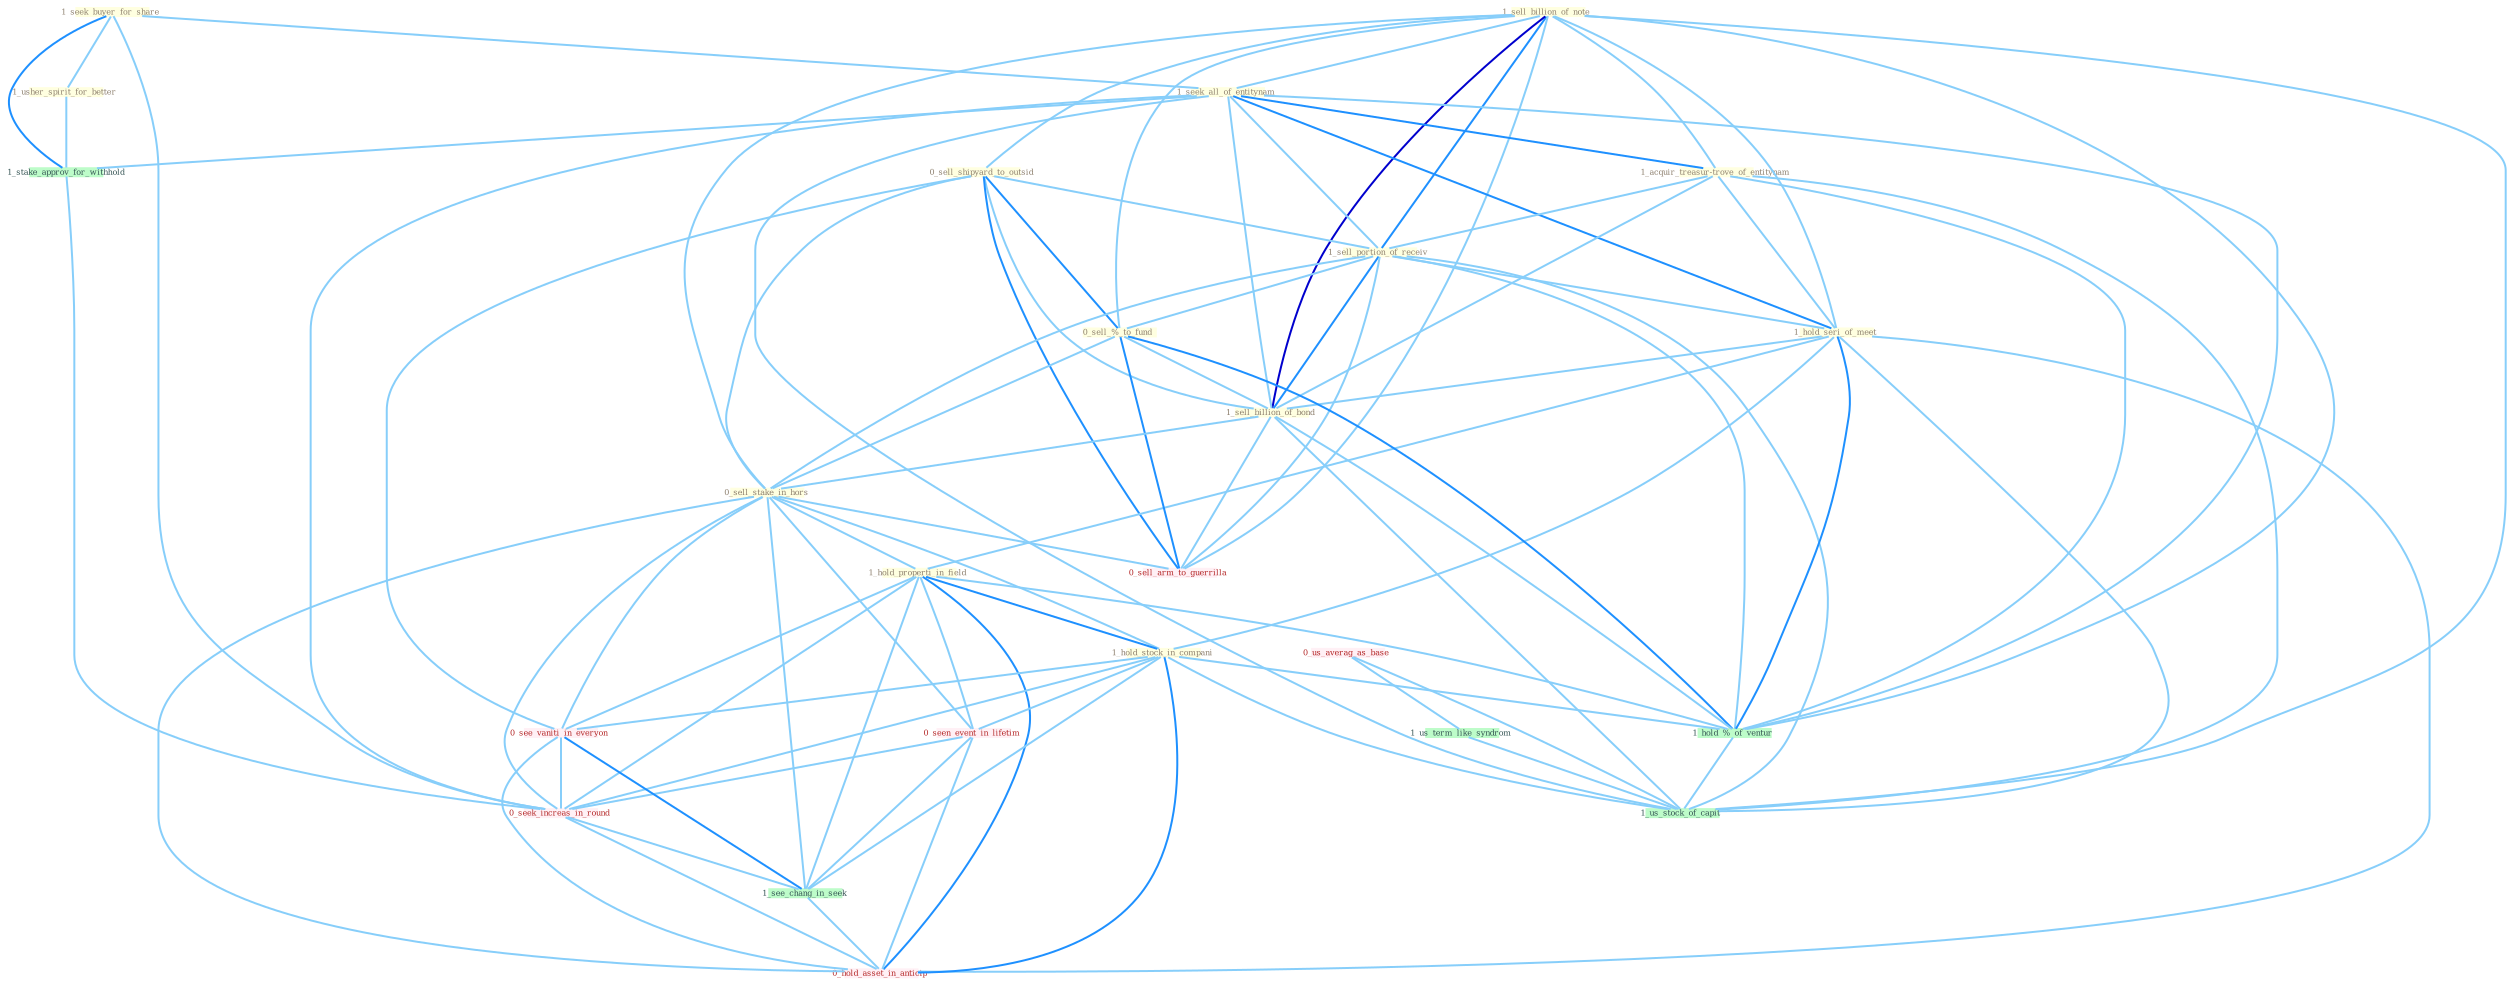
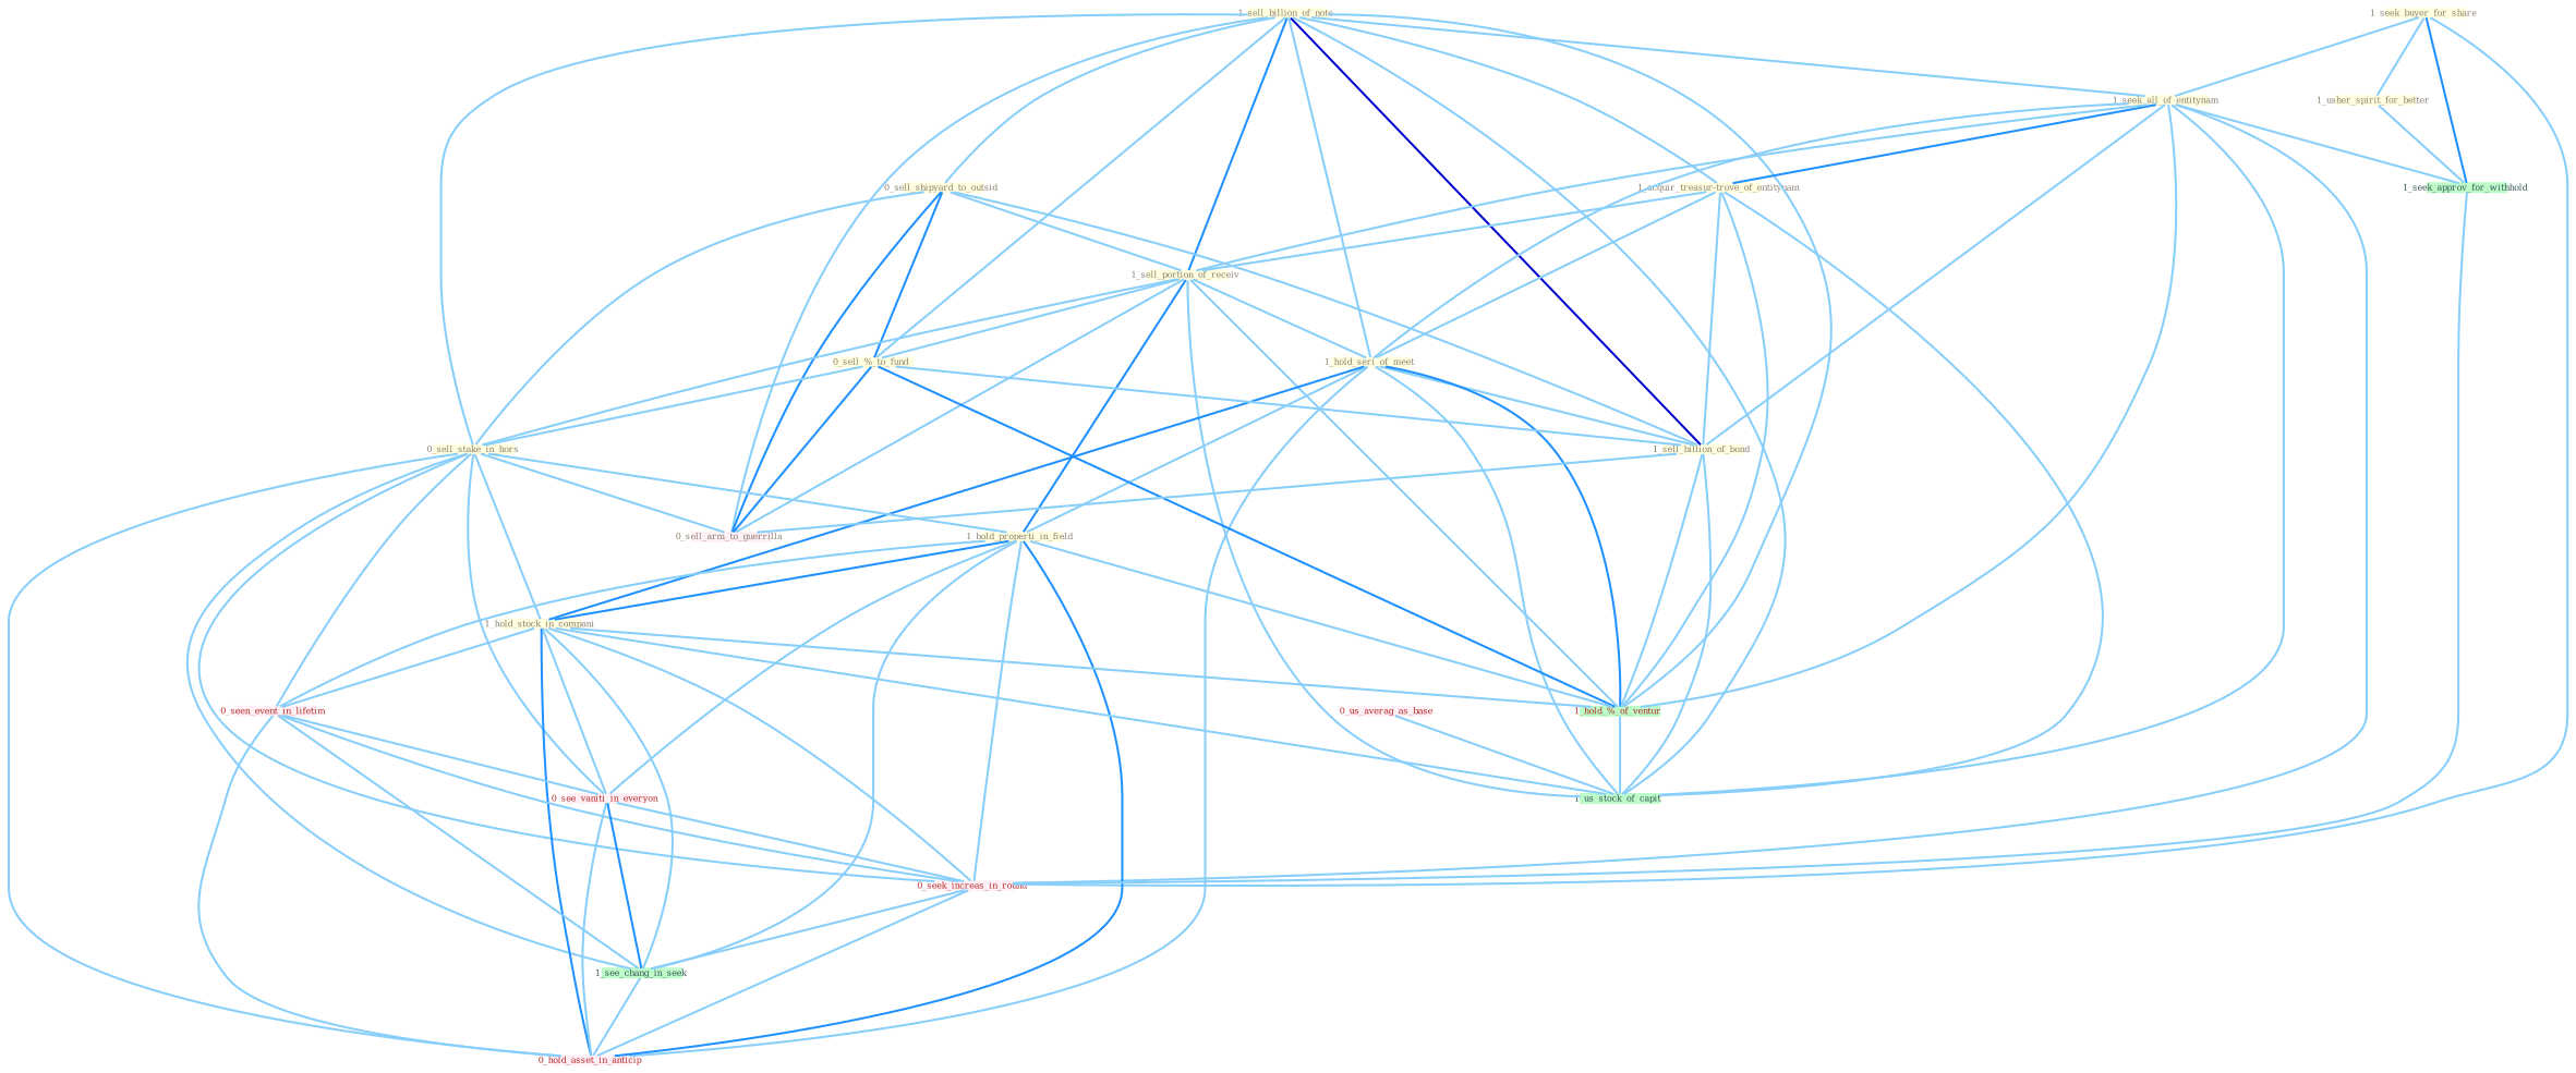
  graph {
    node [color="#ffffe0" fixedsize=true fontcolor="#8b7d6b" fontsize=4 shape=polygon style=filled]
    edge [color="#87cefa" w=1]
    "1_sell_billion_of_note " [height=.06 width=.5]
    "1_seek_buyer_for_share " [height=.06 width=.5]
    "1_seek_all_of_entitynam " [height=.06 width=.5]
    "0_sell_shipyard_to_outsid " [height=.06 width=.5]
    "1_acquir_treasur-trove_of_entitynam " [height=.06 width=.5]
    "1_sell_portion_of_receiv " [height=.06 width=.5]
    "1_hold_seri_of_meet " [height=.06 width=.5]
    "0_sell_%_to_fund " [height=.06 width=.5]
    "1_sell_billion_of_bond " [height=.06 width=.5]
    n10 [height=.06 label="0_sell_stake_in_hors" width=.5]
    "1_hold_properti_in_field " [height=.06 width=.5]
    "1_hold_stock_in_compani " [height=.06 width=.5]
    "1_usher_spirit_for_better " [height=.06 width=.5]
    "0_seen_event_in_lifetim " [color="#fff0f5" fontcolor="#b22222" height=.06 width=.5]
    "0_us_averag_as_base " [color="#fff0f5" fontcolor="#b22222" height=.06 width=.5]
    "0_see_vaniti_in_everyon " [color="#fff0f5" fontcolor="#b22222" height=.06 width=.5]
-   "0_sell_arm_to_guerrilla " [color="#fff0f5" fontcolor="#b22222" height=.06 width=.5]
+   "0_sell_arm_to_guerrilla " [color="#fff0f5" height=.06 width=.5]
    "0_seek_increas_in_round " [color="#fff0f5" fontcolor="#b22222" height=.06 width=.5]
    "0_hold_asset_in_anticip " [color="#fff0f5" fontcolor="#b22222" height=.06 width=.5]
-   "1_hold_%_of_ventur " [color="#BDFCC9" fontcolor="#2f4f4f" height=.06 width=.5]
+   "1_hold_%_of_ventur " [color="#BDFCC9" fontcolor="#b22222" height=.06 width=.5]
    "1_us_stock_of_capit " [color="#BDFCC9" fontcolor="#2f4f4f" height=.06 width=.5]
-   "1_seek_approv_for_withhold " [color="#BDFCC9" fontcolor="#2f4f4f" height=.06 width=.5 label="1_stake_approv_for_withhold"]
+   "1_seek_approv_for_withhold " [color="#BDFCC9" fontcolor="#2f4f4f" height=.06 width=.5]
    n23 [color="#BDFCC9" fontcolor="#2f4f4f" height=.06 label="1_see_chang_in_seek" width=.5]
-   "1_us_term_like_syndrom " [color="#BDFCC9" fontcolor="#2f4f4f" height=.06 width=.5]
    subgraph sub_1 {
      "1_sell_billion_of_note "
      "1_seek_buyer_for_share "
      "1_seek_all_of_entitynam "
      "0_sell_shipyard_to_outsid "
      "1_acquir_treasur-trove_of_entitynam "
      "1_sell_portion_of_receiv "
      "1_hold_seri_of_meet "
      "0_sell_%_to_fund "
      "1_sell_billion_of_bond "
      n10
      "1_hold_properti_in_field "
      "1_hold_stock_in_compani "
      "1_usher_spirit_for_better "
    }
    subgraph sub_2 {
      "0_seen_event_in_lifetim "
      "0_us_averag_as_base "
      "0_see_vaniti_in_everyon "
      "0_sell_arm_to_guerrilla "
      "0_seek_increas_in_round "
      "0_hold_asset_in_anticip "
    }
    "1_sell_billion_of_note " -- "1_seek_all_of_entitynam "
    "1_sell_billion_of_note " -- "0_sell_shipyard_to_outsid "
    "1_sell_billion_of_note " -- "1_acquir_treasur-trove_of_entitynam "
    "1_sell_billion_of_note " -- "1_sell_portion_of_receiv " [color="#1e90ff" w=2]
    "1_sell_billion_of_note " -- "1_hold_seri_of_meet "
    "1_sell_billion_of_note " -- "0_sell_%_to_fund "
    "1_sell_billion_of_note " -- "1_sell_billion_of_bond " [color="#0000cd" w=3]
    "1_sell_billion_of_note " -- n10
    "1_sell_billion_of_note " -- "0_sell_arm_to_guerrilla "
    "1_sell_billion_of_note " -- "1_hold_%_of_ventur "
    "1_sell_billion_of_note " -- "1_us_stock_of_capit "
    "1_seek_buyer_for_share " -- "1_seek_all_of_entitynam "
    "1_seek_buyer_for_share " -- "1_usher_spirit_for_better "
    "1_seek_buyer_for_share " -- "0_seek_increas_in_round "
    "1_seek_buyer_for_share " -- "1_seek_approv_for_withhold " [color="#1e90ff" w=2]
    "1_seek_all_of_entitynam " -- "1_acquir_treasur-trove_of_entitynam " [color="#1e90ff" w=2]
    "1_seek_all_of_entitynam " -- "1_sell_portion_of_receiv "
-   "1_seek_all_of_entitynam " -- "1_hold_seri_of_meet " [color="#1e90ff"]
+   "1_seek_all_of_entitynam " -- "1_hold_seri_of_meet "
    "1_seek_all_of_entitynam " -- "1_sell_billion_of_bond "
    "1_seek_all_of_entitynam " -- "0_seek_increas_in_round "
    "1_seek_all_of_entitynam " -- "1_hold_%_of_ventur "
    "1_seek_all_of_entitynam " -- "1_us_stock_of_capit "
    "1_seek_all_of_entitynam " -- "1_seek_approv_for_withhold "
    "0_sell_shipyard_to_outsid " -- "1_sell_portion_of_receiv "
    "0_sell_shipyard_to_outsid " -- "0_sell_%_to_fund " [color="#1e90ff" w=2]
    "0_sell_shipyard_to_outsid " -- "1_sell_billion_of_bond "
    "0_sell_shipyard_to_outsid " -- n10
    "0_sell_shipyard_to_outsid " -- "0_sell_arm_to_guerrilla " [color="#1e90ff" w=2]
    "1_acquir_treasur-trove_of_entitynam " -- "1_sell_portion_of_receiv "
    "1_acquir_treasur-trove_of_entitynam " -- "1_hold_seri_of_meet "
    "1_acquir_treasur-trove_of_entitynam " -- "1_sell_billion_of_bond "
    "1_acquir_treasur-trove_of_entitynam " -- "1_hold_%_of_ventur "
    "1_acquir_treasur-trove_of_entitynam " -- "1_us_stock_of_capit "
    "1_sell_portion_of_receiv " -- "1_hold_seri_of_meet "
    "1_sell_portion_of_receiv " -- "0_sell_%_to_fund "
-   "1_sell_portion_of_receiv " -- "1_sell_billion_of_bond " [color="#1e90ff" w=2]
+   "1_sell_portion_of_receiv " -- "1_hold_properti_in_field " [color="#1e90ff" w=2]
    "1_sell_portion_of_receiv " -- n10
    "1_sell_portion_of_receiv " -- "0_sell_arm_to_guerrilla "
    "1_sell_portion_of_receiv " -- "1_hold_%_of_ventur "
    "1_sell_portion_of_receiv " -- "1_us_stock_of_capit "
    "1_hold_seri_of_meet " -- "1_sell_billion_of_bond "
    "1_hold_seri_of_meet " -- "1_hold_properti_in_field "
-   "1_hold_seri_of_meet " -- "1_hold_stock_in_compani "
+   "1_hold_seri_of_meet " -- "1_hold_stock_in_compani " [color="#1e90ff"]
    "1_hold_seri_of_meet " -- "0_hold_asset_in_anticip "
    "1_hold_seri_of_meet " -- "1_hold_%_of_ventur " [color="#1e90ff" w=2]
    "1_hold_seri_of_meet " -- "1_us_stock_of_capit "
    "0_sell_%_to_fund " -- "1_sell_billion_of_bond "
    "0_sell_%_to_fund " -- n10
    "0_sell_%_to_fund " -- "0_sell_arm_to_guerrilla " [color="#1e90ff" w=2]
    "0_sell_%_to_fund " -- "1_hold_%_of_ventur " [color="#1e90ff"]
-   "1_sell_billion_of_bond " -- n10
    "1_sell_billion_of_bond " -- "0_sell_arm_to_guerrilla "
    "1_sell_billion_of_bond " -- "1_hold_%_of_ventur "
    "1_sell_billion_of_bond " -- "1_us_stock_of_capit "
    n10 -- "1_hold_properti_in_field "
    n10 -- "1_hold_stock_in_compani "
    n10 -- "0_seen_event_in_lifetim "
    n10 -- "0_see_vaniti_in_everyon "
    n10 -- "0_sell_arm_to_guerrilla "
    n10 -- "0_seek_increas_in_round "
    n10 -- "0_hold_asset_in_anticip "
    n10 -- n23
    "1_hold_properti_in_field " -- "1_hold_stock_in_compani " [color="#1e90ff" w=2]
    "1_hold_properti_in_field " -- "0_seen_event_in_lifetim "
    "1_hold_properti_in_field " -- "0_see_vaniti_in_everyon "
    "1_hold_properti_in_field " -- "0_seek_increas_in_round "
    "1_hold_properti_in_field " -- "0_hold_asset_in_anticip " [color="#1e90ff" w=2]
    "1_hold_properti_in_field " -- "1_hold_%_of_ventur "
    "1_hold_properti_in_field " -- n23
    "1_hold_stock_in_compani " -- "0_seen_event_in_lifetim "
    "1_hold_stock_in_compani " -- "0_see_vaniti_in_everyon "
    "1_hold_stock_in_compani " -- "0_seek_increas_in_round "
    "1_hold_stock_in_compani " -- "0_hold_asset_in_anticip " [color="#1e90ff" w=2]
    "1_hold_stock_in_compani " -- "1_hold_%_of_ventur "
    "1_hold_stock_in_compani " -- "1_us_stock_of_capit "
    "1_hold_stock_in_compani " -- n23
    "1_usher_spirit_for_better " -- "1_seek_approv_for_withhold "
-   "0_sell_shipyard_to_outsid " -- "0_see_vaniti_in_everyon "
+   "0_seen_event_in_lifetim " -- "0_see_vaniti_in_everyon "
    "0_seen_event_in_lifetim " -- "0_seek_increas_in_round "
    "0_seen_event_in_lifetim " -- "0_hold_asset_in_anticip "
    "0_seen_event_in_lifetim " -- n23
    "0_us_averag_as_base " -- "1_us_stock_of_capit "
-   "0_us_averag_as_base " -- "1_us_term_like_syndrom "
    "0_see_vaniti_in_everyon " -- "0_seek_increas_in_round "
    "0_see_vaniti_in_everyon " -- "0_hold_asset_in_anticip "
    "0_see_vaniti_in_everyon " -- n23 [color="#1e90ff" w=2]
    "0_seek_increas_in_round " -- "0_hold_asset_in_anticip "
    "0_seek_increas_in_round " -- n23
    "1_hold_%_of_ventur " -- "1_us_stock_of_capit "
    "1_seek_approv_for_withhold " -- "0_seek_increas_in_round "
    n23 -- "0_hold_asset_in_anticip "
-   "1_us_term_like_syndrom " -- "1_us_stock_of_capit "
  }
